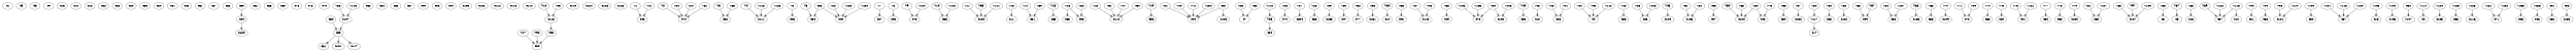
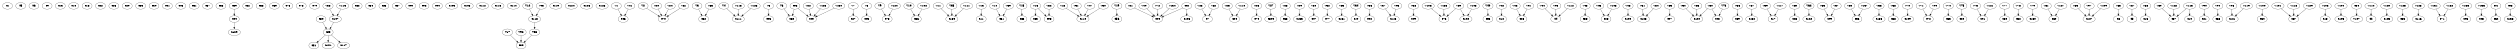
  strict digraph {
    edge [weight=1]
    c1
    c5
    c6
    c9
    c13
    c14
    c15
    c22
    c25
    c29
    c33
    c39
    c41
    c45
    c51
    c57
    c58
    c59
    co4
    c129
    c61
    c68
    c69
    c75
    c78
    c79
    c80
    co3
    c81
    c101
    c117
    c82
    c84
    c85
    c87
    c90
    c93
    c94
    c103
    c107
    c108
    c112
    c113
    c114
    c118
    v58
    c30
    c119
    c124
    c126
    c128
    v1
    c46
    v2
    c70
    v3
    c62
    v4
    c111
    v5
    c95
    v6
    c64
    v7
    c27
    v8
    c43
    v9
    c73
    v10
    c86
    v11
    c134
    v12
    v13
    c11
    v14
    c31
    v15
    c65
    v16
    c83
    c98
    v17
    v18
    c110
    v19
    c56
    v20
    v21
    c44
    v22
    c40
    v23
    c7
    v24
    v25
    c24
    v26
    c74
    n101 [label=c804]
    v27
    v28
    c55
    v29
    c133
    v30
    c47
    v31
    v32
    c77
    v33
    c131
    v34
    c19
    v35
    v36
    c92
    v37
    c115
    v38
    c49
    v39
    c76
    c102
    v40
    c35
    v41
    v42
    c12
    v43
    c26
    v44
    c4
    v45
    c38
    v46
    c23
    v47
    v48
    c100
    v49
    v50
    v51
    c125
    v52
    v53
    c97
    v54
    c120
    v55
    v56
    c89
    v57
    c132
    v59
    c17
    v60
    c28
    v61
    v62
    c122
    v63
    c99
    v64
    c36
    v65
    v66
    c136
    v67
    v68
    c88
    v69
    v70
    c109
    v71
    c72
    v72
    v73
    c42
    v74
    c63
    v75
    c20
    v76
    c91
    v77
    c50
    v78
    c32
    v79
    c130
    v80
    v81
    c60
    v82
    v83
    c127
    v84
    v85
    c8
    v86
    v87
    c3
    v88
    c16
    v89
    c37
    v90
    c21
    v91
    v92
    v93
    v94
    c66
    v95
    v96
    v97
    v98
    c121
    v99
    v100
    c54
    v101
    c67
    v102
    v103
    c18
    v104
    c105
    v105
    v106
    c34
    v107
    v108
    v109
    v110
    v111
    v112
    v113
    v114
    c2
    v115
    c10
    v116
    v117
    v118
    v119
    v120
    c123
    v121
    v122
    v123
    v124
    v125
    c53
    v126
    v127
    v128
    c116
    v129
    v130
    v131
    c71
    v132
    v133
    v134
    v135
    c96
    v136
    c48
    v137
    co1
    c52
    co2
    c106
    co5
    c135
    co6
    c59 -> co4
    co4 -> c129
    c80 -> co3
    co3 -> c81
    co3 -> c101
    co3 -> c117
    c107 -> co3
    c118 -> v58
    v58 -> c30
    v1 -> c46
    v2 -> c70
    v3 -> c62
    v4 -> c111
    v5 -> c95
    v6 -> c64
    v7 -> c27
    v8 -> c43
    v9 -> c73
    v10 -> c86
    v11 -> c134
    v12 -> c118
    v13 -> c11
    v14 -> c31
    v15 -> c65
    v16 -> c83
    v16 -> c98
    v17 -> c30
    v18 -> c110
    v19 -> c56
    v20 -> c70
    v21 -> c44
    v22 -> c40
    v23 -> c7
    v24 -> c70
    v25 -> c24
    v26 -> c74
    v27 -> n101
    v28 -> c55
    v29 -> c133
    v30 -> c47
    v31 -> c110
    v32 -> c77
    v33 -> c131
    v34 -> c19
    v35 -> c134
    v36 -> c92
    v37 -> c115
    v38 -> c49
    v39 -> c76
    v39 -> c102
    v40 -> c35
    v41 -> c46
    v42 -> c12
    v43 -> c26
    v44 -> c4
    v45 -> c38
    v46 -> c23
    v47 -> c110
    v48 -> c100
    v49 -> c44
    v50 -> c110
    v51 -> c125
    v52 -> c7
    v53 -> c97
    v54 -> c120
    v55 -> c107
    v56 -> c89
    v57 -> c132
-   v59 -> v117
+   v59 -> c17
    v60 -> c28
    v61 -> c70
    v62 -> c122
    v63 -> c99
    v64 -> c36
    v65 -> c120
    v66 -> c136
    v67 -> c99
    v68 -> c88
    v69 -> c31
    v70 -> c109
    v71 -> c72
    v72 -> c44
    v73 -> c42
    v74 -> c63
    v75 -> c20
    v76 -> c91
    v77 -> c50
    v78 -> c32
    v79 -> c130
    v80 -> c120
    v80 -> c42
    v81 -> c60
    v82 -> c98
    v83 -> c127
    v84 -> c125
    v85 -> c8
    v86 -> c62
    v87 -> c3
    v88 -> c16
    v89 -> c37
    v90 -> c21
    v91 -> c26
    v92 -> c30
    v93 -> c4
    v94 -> c66
    v95 -> c118
    v96 -> c115
    v97 -> c127
    v98 -> c121
    v99 -> c72
    v100 -> c54
    v101 -> c67
    v102 -> c86
    v103 -> c18
    v104 -> c105
    v105 -> c102
    v106 -> c76
    c34 -> v107
    v108 -> c23
    v109 -> c127
-   v110 -> v25
+   v110 -> c24
    v111 -> c134
    v112 -> c4
    v113 -> c107
    v114 -> c2
    v115 -> c37
    v115 -> c10
    v116 -> c111
    v117 -> c17
    v118 -> c67
    v119 -> c121
    v120 -> c123
    v121 -> c91
    v122 -> c37
    v123 -> c40
    v124 -> c73
    v125 -> c53
    v126 -> c111
    v127 -> c60
    v128 -> c116
    v129 -> c67
    v130 -> c40
    v131 -> c71
    v132 -> c71
    v133 -> c76
    v134 -> c44
    v135 -> c96
    v136 -> c48
    v137 -> c36
    co1 -> c52
    co2 -> c44
    co2 -> c106
    co5 -> c135
    co6 -> c64
    co6 -> c40
  }
